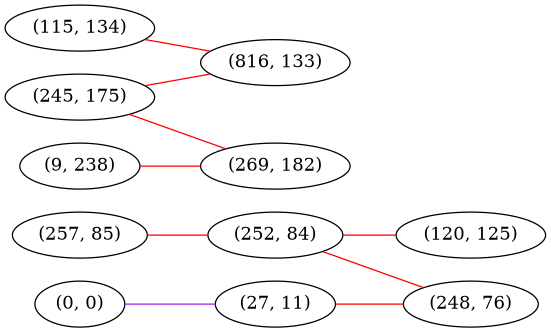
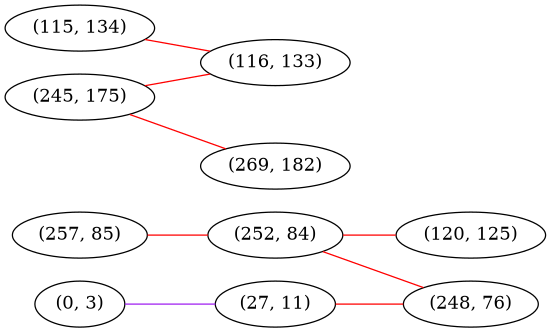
  graph {
    rankdir=LR
    edge [color=red weight=1]
    "(257, 85)"
    "(252, 84)"
    "(248, 76)"
    "(120, 125)"
    "(245, 175)"
-   "(116, 133)" [label="(816, 133)"]
+   "(116, 133)"
    n7 [label="(269, 182)"]
-   "(9, 238)"
    "(115, 134)"
-   "(0, 0)"
+   "(0, 0)" [label="(0, 3)"]
    "(27, 11)"
    "(257, 85)" -- "(252, 84)"
    "(252, 84)" -- "(248, 76)"
    "(252, 84)" -- "(120, 125)"
    "(245, 175)" -- "(116, 133)"
    "(245, 175)" -- n7
-   "(9, 238)" -- n7
    "(115, 134)" -- "(116, 133)"
    "(0, 0)" -- "(27, 11)" [color=purple weight=4]
    "(27, 11)" -- "(248, 76)"
  }
